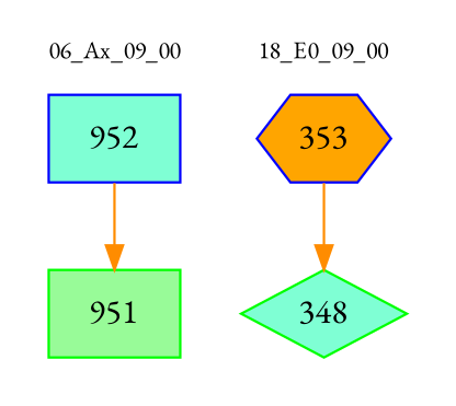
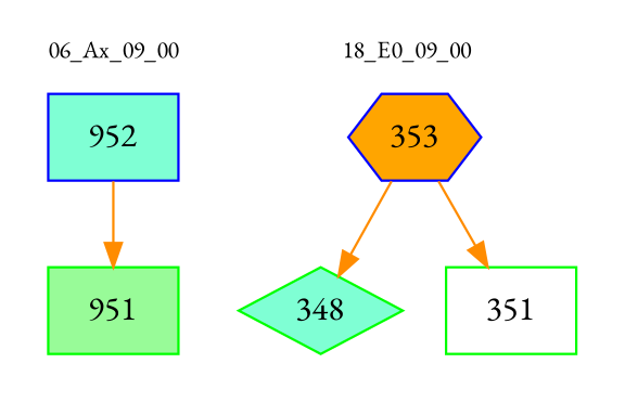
  digraph {
    fontname="EB Garamond"
    node [color=green fillcolor=aquamarine fontname="EB Garamond" shape=box style=filled]
    edge [color=darkorange fontname="EB Garamond"]
    n1 [color=blue label=952]
    n2 [fillcolor=palegreen label=951]
    n3 [color=blue fillcolor=orange label=353 shape=hexagon]
    n4 [label=348 shape=diamond]
+   n5 [fillcolor=white label=351]
    subgraph cluster_1 {
      color=white
      fontsize=10
      label="06_Ax_09_00"
      n1
      n2
    }
    subgraph cluster_2 {
      color=white
      fontsize=10
      label="18_E0_09_00"
      n3
      n4
+     n5
    }
    n1 -> n2
    n3 -> n4
+   n3 -> n5
  }
